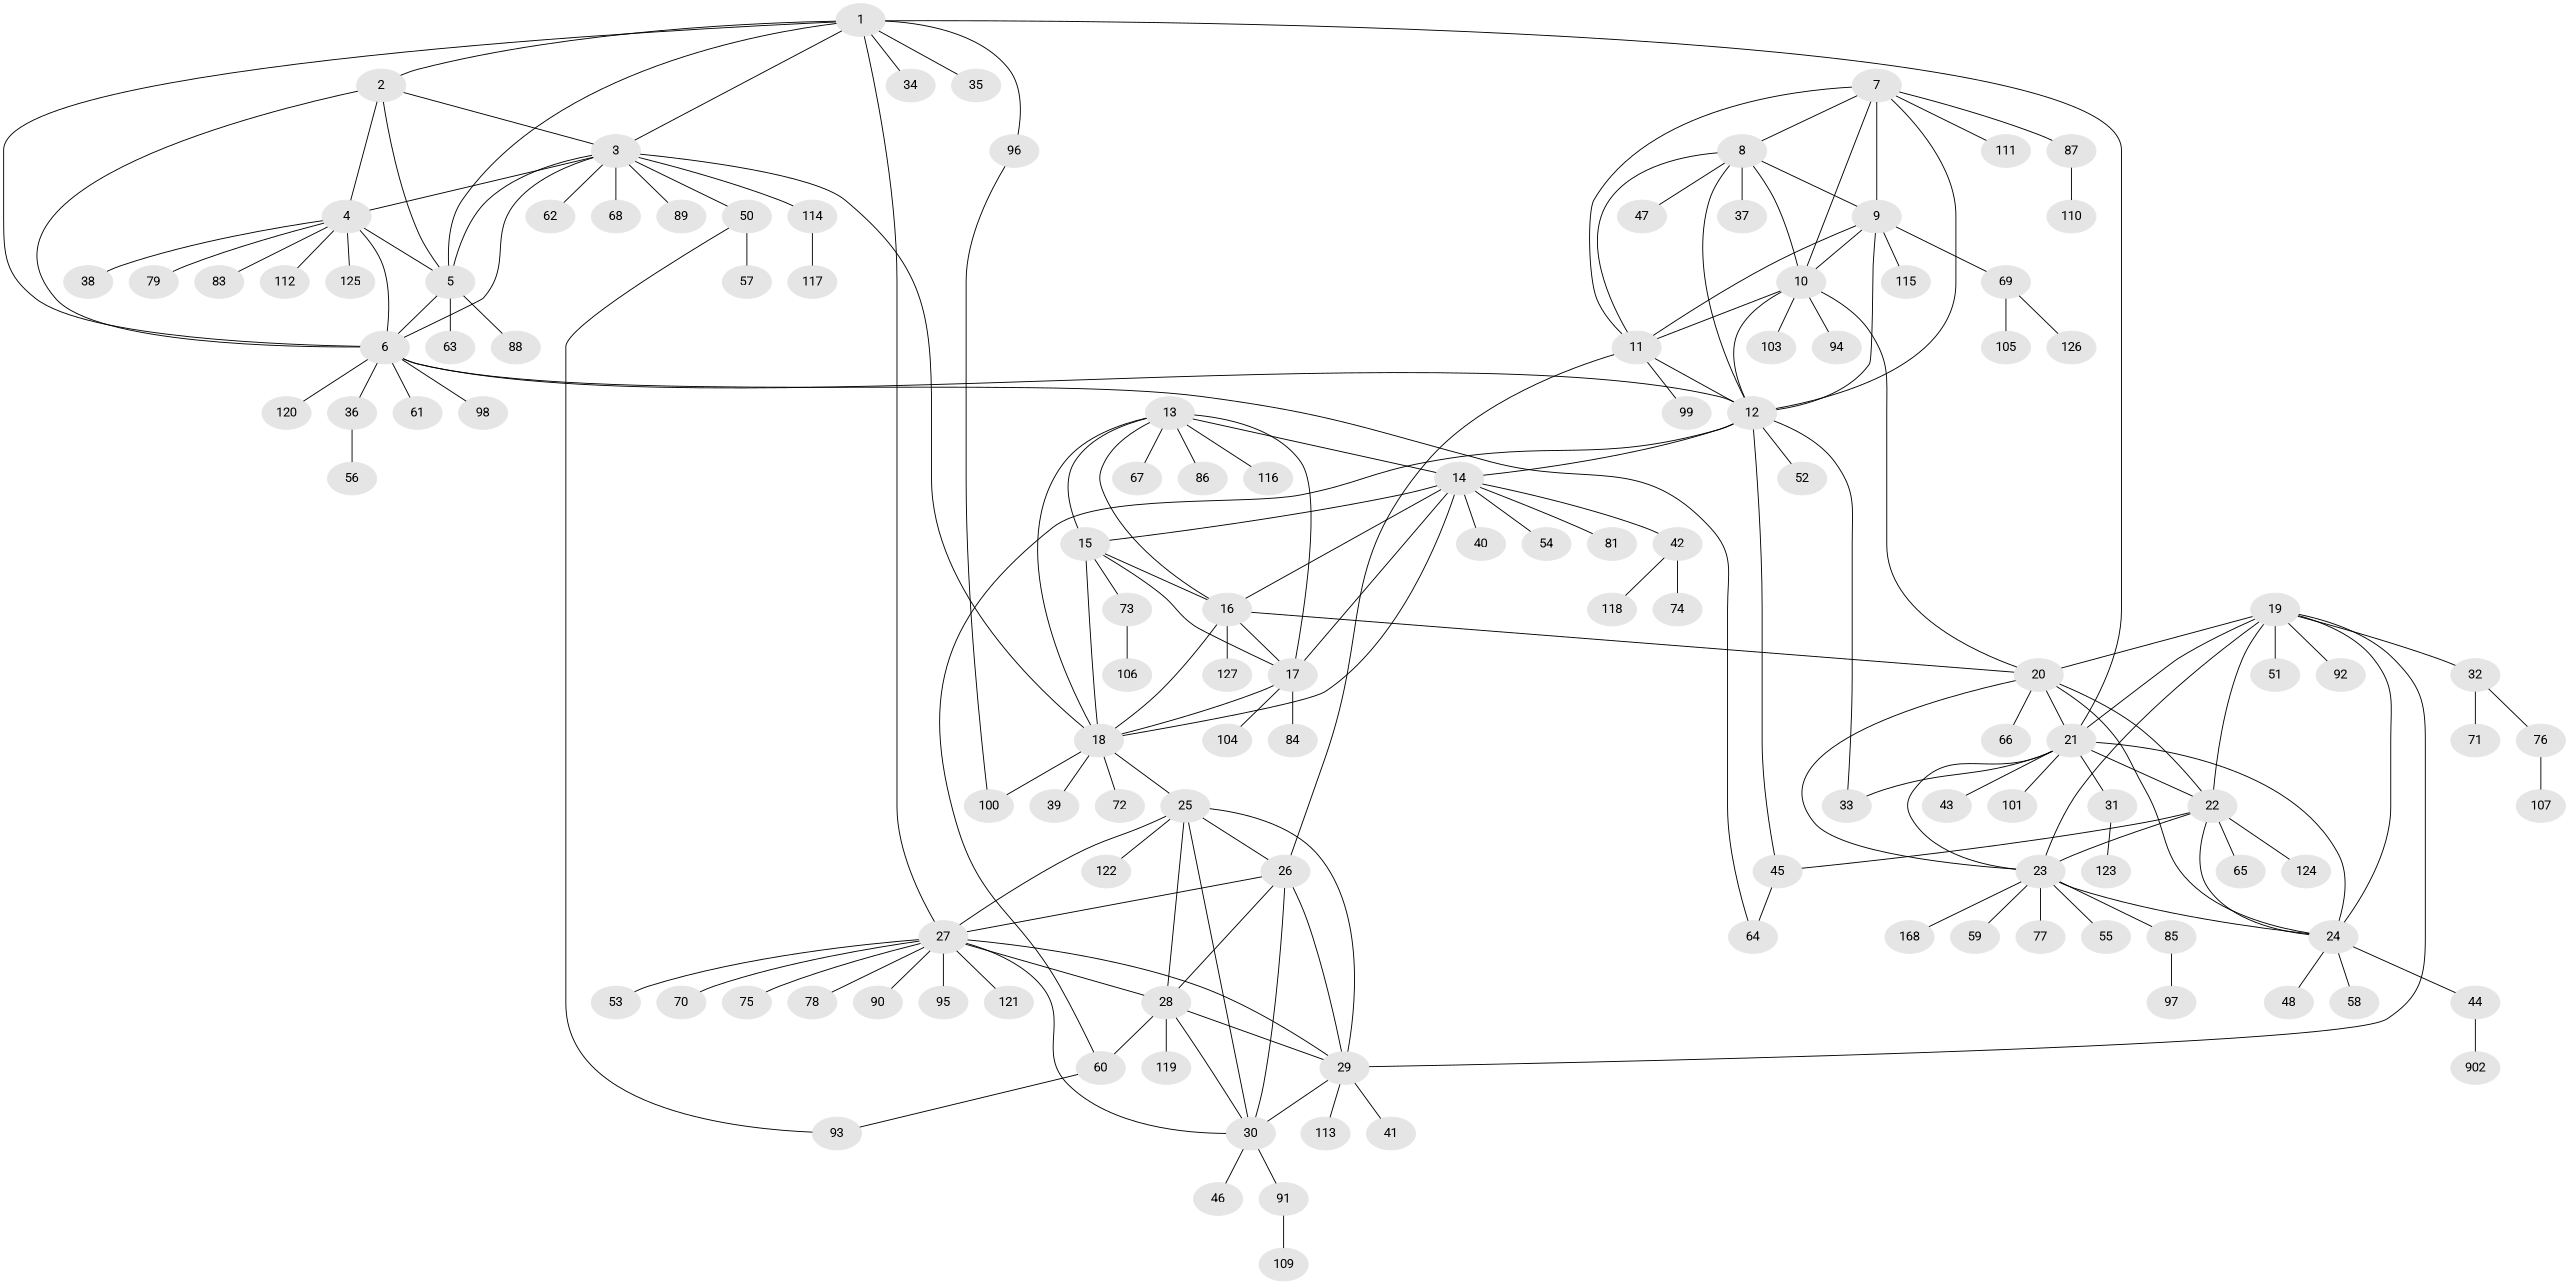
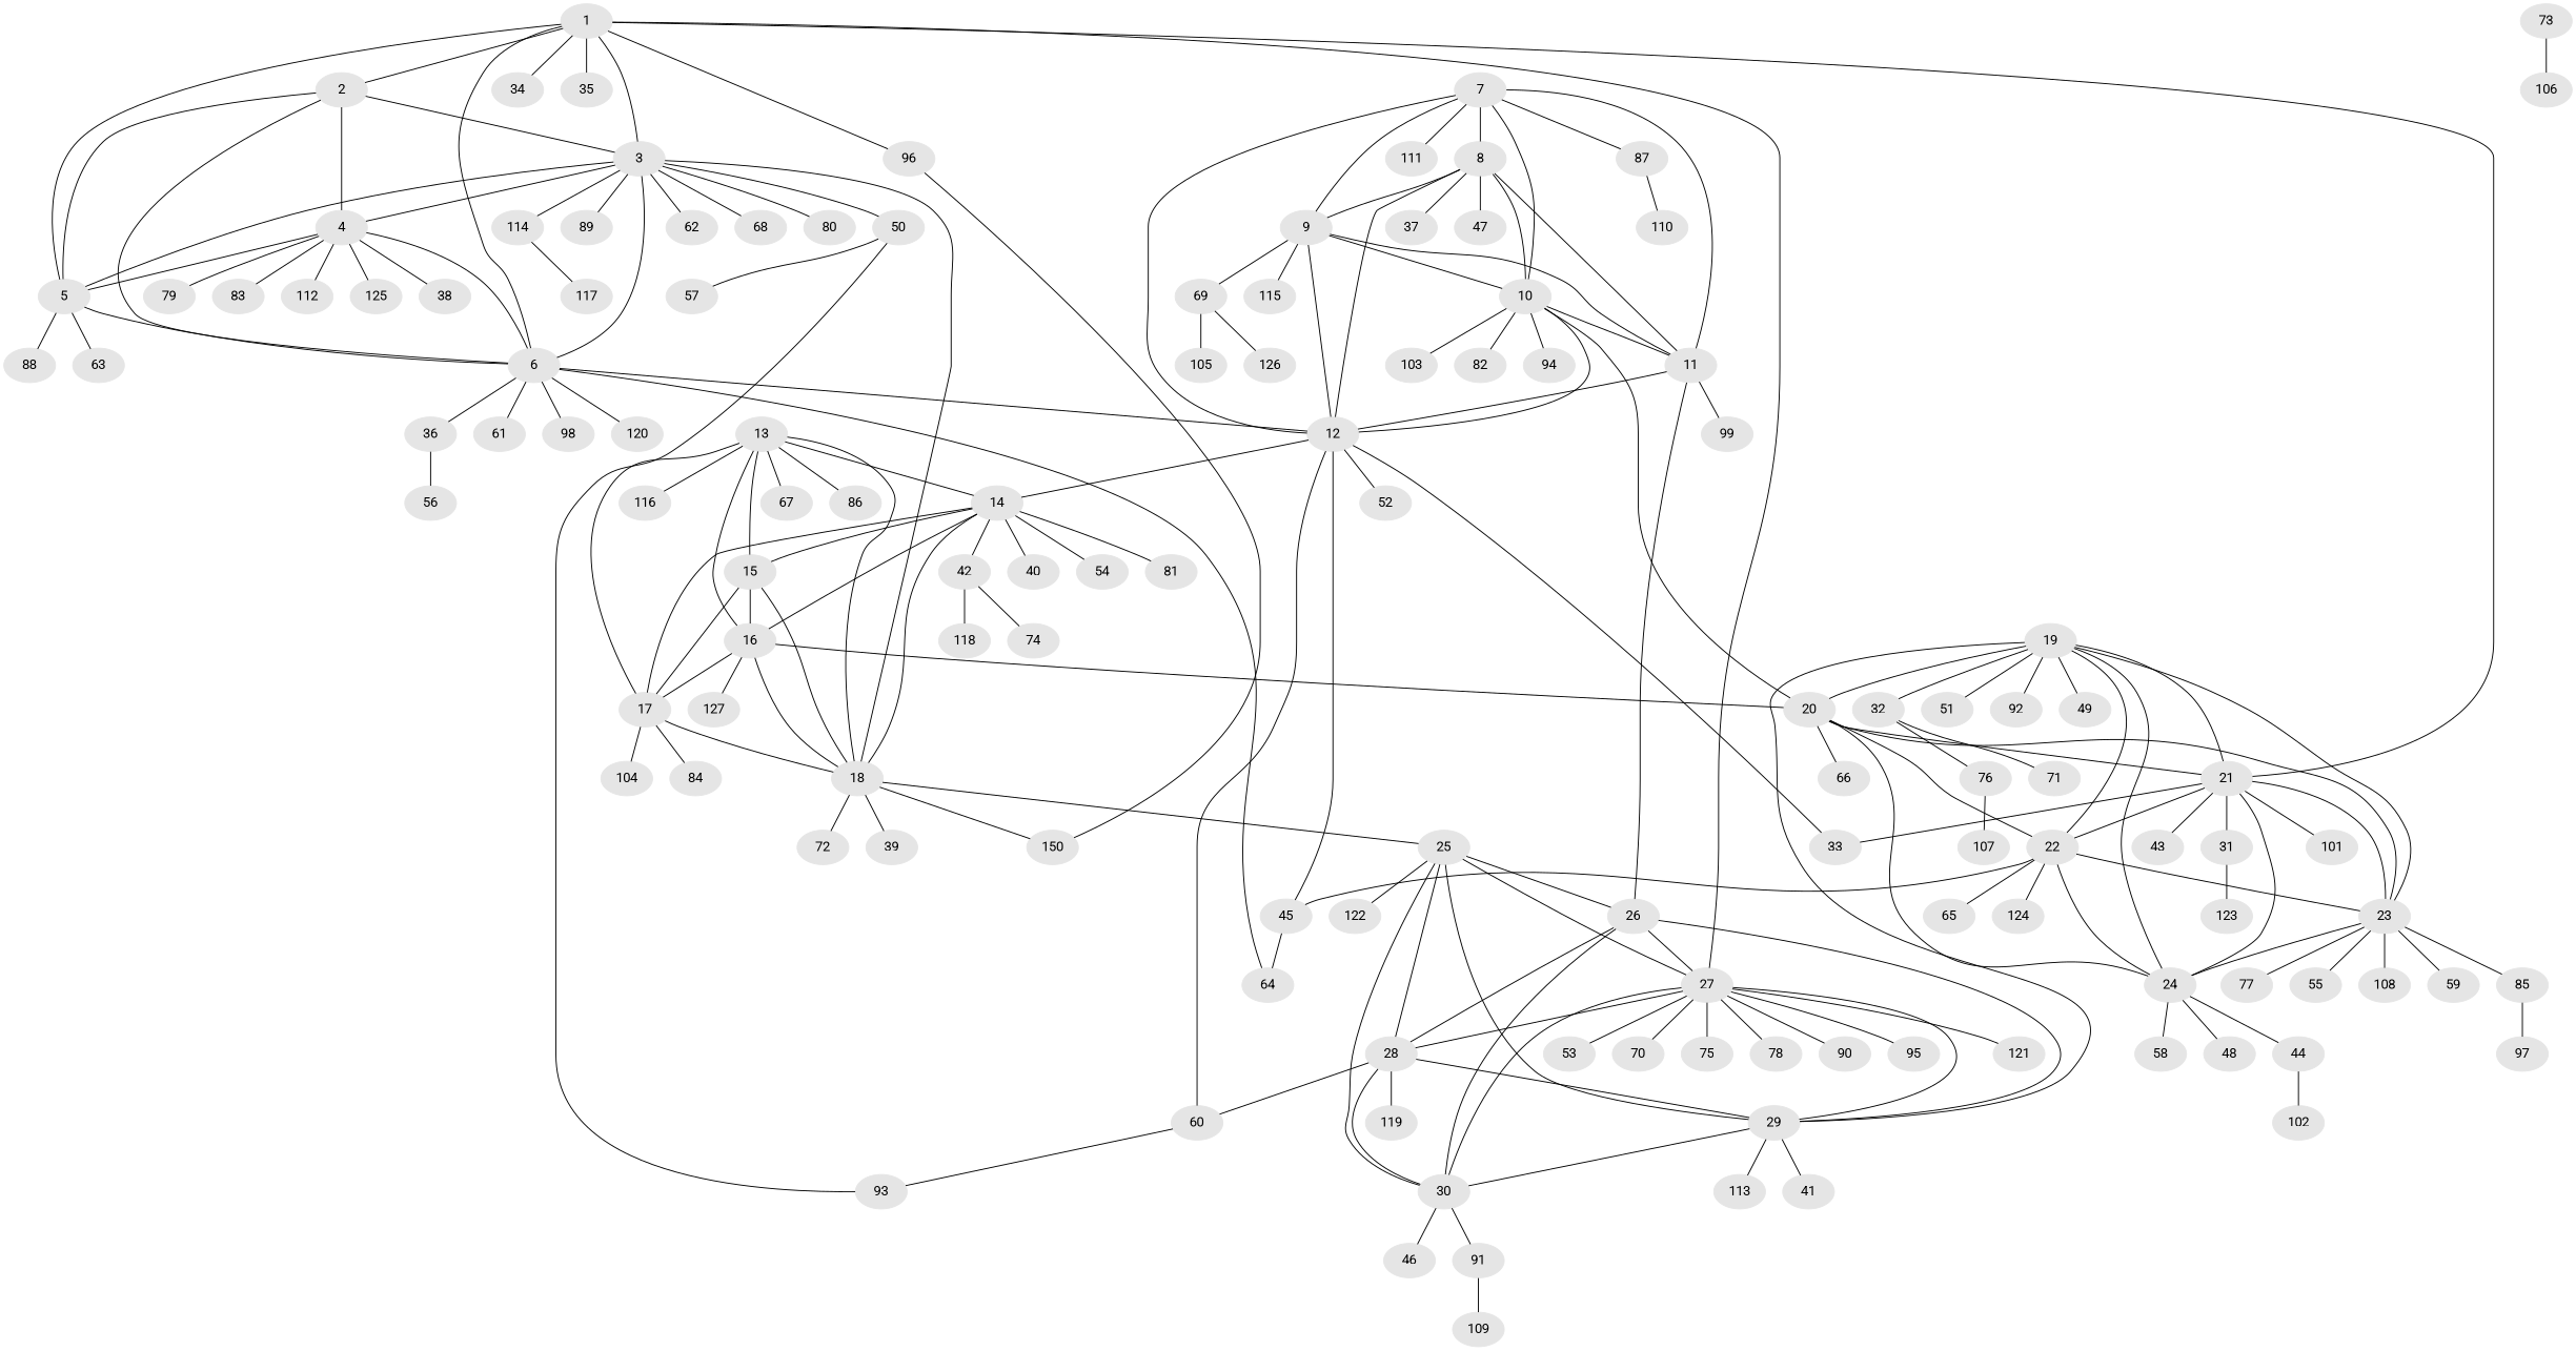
  graph {
    fontname=Roboto
    node [color=gray90 fontname=Roboto style=filled]
    edge [fontname=Roboto]
    1
    2
    3
    5
    6
    21
    27
    34
    35
    96
    4
    18
    50
    62
    68
+   80
    89
    114
    38
    79
    83
    112
    125
    63
    88
    12
    36
    61
    64
    98
    120
    33
    22
    23
    24
    31
    43
    101
    29
    28
    30
    53
    70
    75
    78
    90
    95
    121
-   100
+   100 [label=150]
    25
    39
    72
    57
    93
    117
    14
    45
    52
    60
    56
    7
    8
    9
    10
    11
    87
    111
    37
    47
    69
    115
    20
+   82
    94
    103
    26
    99
    110
    105
    126
    66
    15
    16
    17
    40
    42
    54
    81
    13
    67
    86
    116
    73
    127
    84
    104
    74
    118
    106
    122
    19
    32
+   49
    51
    92
    65
    124
    55
    59
    77
    85
-   108 [label=168]
+   108
    44
    48
    58
    41
    113
    71
    76
    123
    97
-   102 [label=902]
+   102
    119
    46
    91
    109
    107
    1 -- 2
    1 -- 3
    1 -- 5
    1 -- 6
    1 -- 21
    1 -- 27
    1 -- 34
    1 -- 35
    1 -- 96
    2 -- 3
    2 -- 5
    2 -- 6
    2 -- 4
    3 -- 5
    3 -- 6
    3 -- 4
    3 -- 18
    3 -- 50
    3 -- 62
    3 -- 68
+   3 -- 80
    3 -- 89
    3 -- 114
    5 -- 6
    5 -- 63
    5 -- 88
    6 -- 12
    6 -- 36
    6 -- 61
    6 -- 64
    6 -- 98
    6 -- 120
    21 -- 33
    21 -- 22
    21 -- 23
    21 -- 24
    21 -- 31
    21 -- 43
    21 -- 101
    27 -- 29
    27 -- 28
    27 -- 30
    27 -- 53
    27 -- 70
    27 -- 75
    27 -- 78
    27 -- 90
    27 -- 95
    27 -- 121
    96 -- 100
    4 -- 5
    4 -- 6
    4 -- 38
    4 -- 79
    4 -- 83
    4 -- 112
    4 -- 125
    18 -- 100
    18 -- 25
    18 -- 39
    18 -- 72
    50 -- 57
    50 -- 93
    114 -- 117
    12 -- 33
    12 -- 14
    12 -- 45
    12 -- 52
    12 -- 60
    36 -- 56
    22 -- 23
    22 -- 24
    22 -- 45
    22 -- 65
    22 -- 124
    23 -- 24
    23 -- 55
    23 -- 59
    23 -- 77
    23 -- 85
    23 -- 108
    24 -- 44
    24 -- 48
    24 -- 58
    31 -- 123
    29 -- 30
    29 -- 41
    29 -- 113
    28 -- 29
    28 -- 30
    28 -- 60
    28 -- 119
    30 -- 46
    30 -- 91
    25 -- 27
    25 -- 29
    25 -- 28
    25 -- 30
    25 -- 26
    25 -- 122
    14 -- 18
    14 -- 15
    14 -- 16
    14 -- 17
    14 -- 40
    14 -- 42
    14 -- 54
    14 -- 81
    45 -- 64
    60 -- 93
    7 -- 12
    7 -- 8
    7 -- 9
    7 -- 10
    7 -- 11
    7 -- 87
    7 -- 111
    8 -- 12
    8 -- 9
    8 -- 10
    8 -- 11
    8 -- 37
    8 -- 47
    9 -- 12
    9 -- 10
    9 -- 11
    9 -- 69
    9 -- 115
    10 -- 12
    10 -- 11
    10 -- 20
+   10 -- 82
    10 -- 94
    10 -- 103
    11 -- 12
    11 -- 26
    11 -- 99
    87 -- 110
    69 -- 105
    69 -- 126
    20 -- 21
    20 -- 22
    20 -- 23
    20 -- 24
    20 -- 66
    26 -- 27
    26 -- 29
    26 -- 28
    26 -- 30
    15 -- 18
    15 -- 16
    15 -- 17
-   15 -- 73
    16 -- 18
    16 -- 20
    16 -- 17
    16 -- 127
    17 -- 18
    17 -- 84
    17 -- 104
    42 -- 74
    42 -- 118
    13 -- 18
    13 -- 14
    13 -- 15
    13 -- 16
    13 -- 17
    13 -- 67
    13 -- 86
    13 -- 116
    73 -- 106
    19 -- 21
    19 -- 22
    19 -- 23
    19 -- 24
    19 -- 29
    19 -- 20
    19 -- 32
+   19 -- 49
    19 -- 51
    19 -- 92
    32 -- 71
    32 -- 76
    85 -- 97
    44 -- 102
    76 -- 107
    91 -- 109
  }
